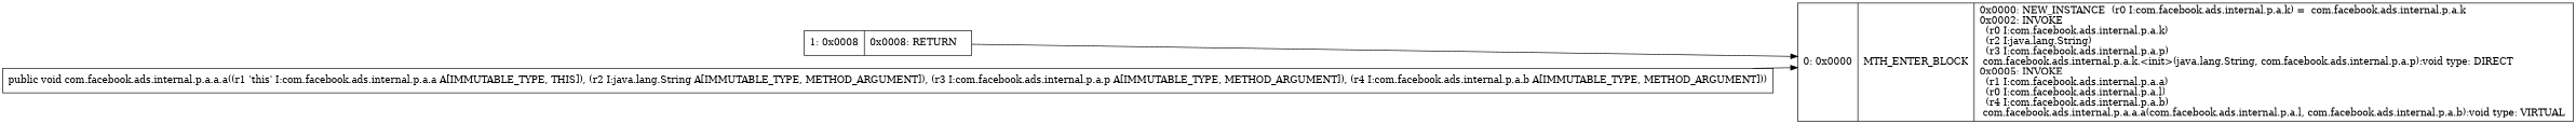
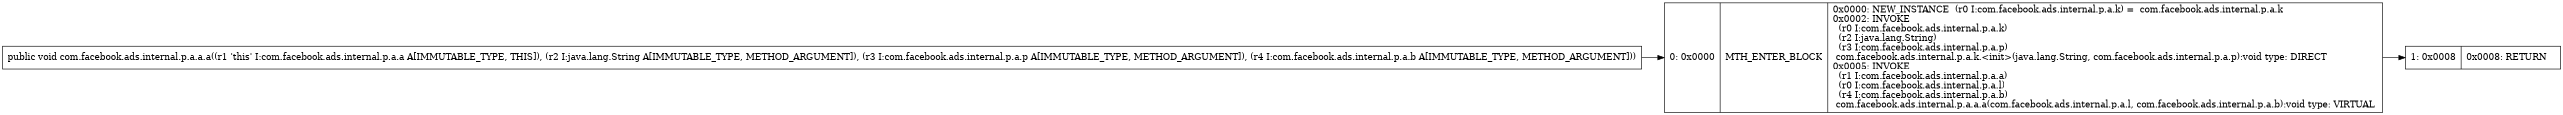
  digraph {
    rankdir=LR
    node [shape=record]
    n1 [label="{0\:\ 0x0000|MTH_ENTER_BLOCK\l|0x0000: NEW_INSTANCE  (r0 I:com.facebook.ads.internal.p.a.k) =  com.facebook.ads.internal.p.a.k \l0x0002: INVOKE  \l  (r0 I:com.facebook.ads.internal.p.a.k)\l  (r2 I:java.lang.String)\l  (r3 I:com.facebook.ads.internal.p.a.p)\l com.facebook.ads.internal.p.a.k.\<init\>(java.lang.String, com.facebook.ads.internal.p.a.p):void type: DIRECT \l0x0005: INVOKE  \l  (r1 I:com.facebook.ads.internal.p.a.a)\l  (r0 I:com.facebook.ads.internal.p.a.l)\l  (r4 I:com.facebook.ads.internal.p.a.b)\l com.facebook.ads.internal.p.a.a.a(com.facebook.ads.internal.p.a.l, com.facebook.ads.internal.p.a.b):void type: VIRTUAL \l}"]
    n2 [label="{1\:\ 0x0008|0x0008: RETURN   \l}"]
    n3 [label="{public void com.facebook.ads.internal.p.a.a.a((r1 'this' I:com.facebook.ads.internal.p.a.a A[IMMUTABLE_TYPE, THIS]), (r2 I:java.lang.String A[IMMUTABLE_TYPE, METHOD_ARGUMENT]), (r3 I:com.facebook.ads.internal.p.a.p A[IMMUTABLE_TYPE, METHOD_ARGUMENT]), (r4 I:com.facebook.ads.internal.p.a.b A[IMMUTABLE_TYPE, METHOD_ARGUMENT])) }"]
-   n2 -> n1
+   n1 -> n2
    n3 -> n1
  }
